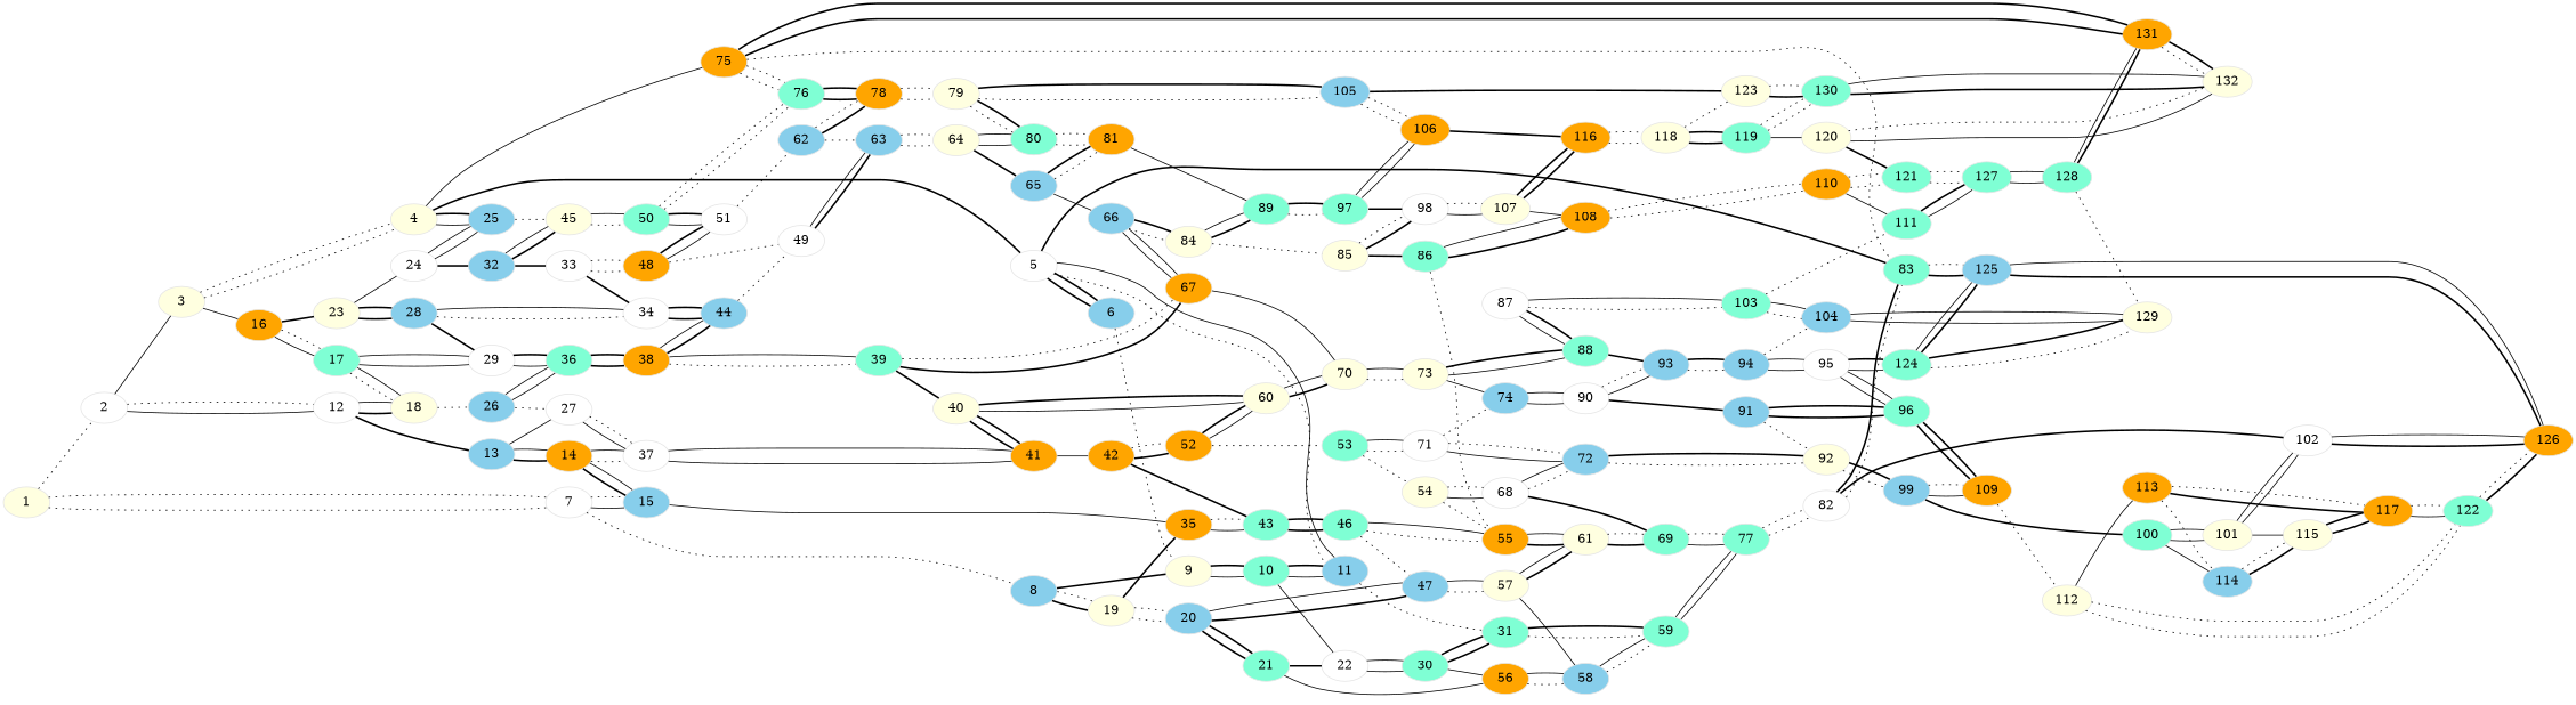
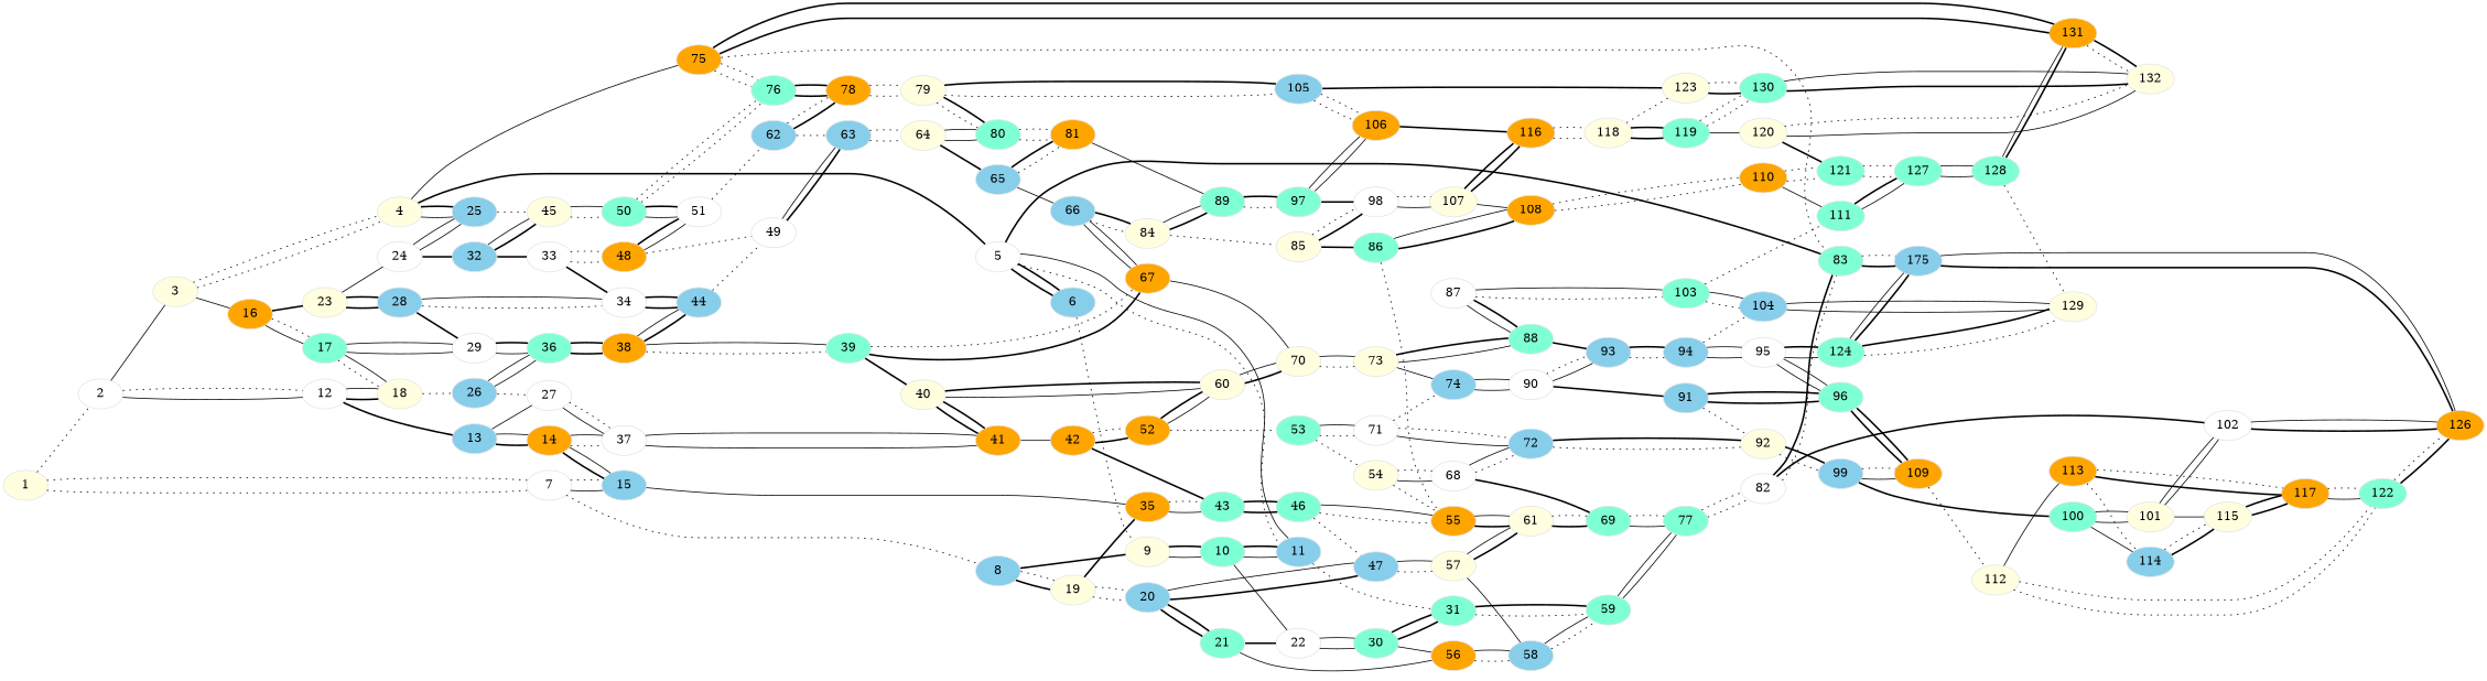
  graph {
    rankdir=LR
    node [color=gray90 fillcolor=aquamarine style=filled]
    edge [style=dotted]
    1 [fillcolor=lightyellow]
    2 [fillcolor=white]
    7 [fillcolor=white]
    3 [fillcolor=lightyellow]
    12 [fillcolor=white]
    8 [fillcolor=skyblue]
    15 [fillcolor=skyblue]
    4 [fillcolor=lightyellow]
    16 [fillcolor=orange]
    13 [fillcolor=skyblue]
    18 [fillcolor=lightyellow]
    5 [fillcolor=white]
    25 [fillcolor=skyblue]
    75 [fillcolor=orange]
    17
    23 [fillcolor=lightyellow]
    6 [fillcolor=skyblue]
    11 [fillcolor=skyblue]
    83
    45 [fillcolor=lightyellow]
    76
    131 [fillcolor=orange]
    9 [fillcolor=lightyellow]
    31
-   125 [fillcolor=skyblue]
+   125 [fillcolor=skyblue label=175]
    10
    19 [fillcolor=lightyellow]
    35 [fillcolor=orange]
    20 [fillcolor=skyblue]
    22 [fillcolor=white]
    30
    59
    14 [fillcolor=orange]
    27 [fillcolor=white]
    26 [fillcolor=skyblue]
    37 [fillcolor=white]
    41 [fillcolor=orange]
    43
    29 [fillcolor=white]
    24 [fillcolor=white]
    28 [fillcolor=skyblue]
    36
    21
    47 [fillcolor=skyblue]
    56 [fillcolor=orange]
    57 [fillcolor=lightyellow]
    58 [fillcolor=skyblue]
    32 [fillcolor=skyblue]
    34 [fillcolor=white]
    33 [fillcolor=white]
    50
    38 [fillcolor=orange]
    44 [fillcolor=skyblue]
    77
    48 [fillcolor=orange]
    49 [fillcolor=white]
    51 [fillcolor=white]
    46
    39
    42 [fillcolor=orange]
    40 [fillcolor=lightyellow]
    67 [fillcolor=orange]
    60 [fillcolor=lightyellow]
    70 [fillcolor=lightyellow]
    52 [fillcolor=orange]
    53
    55 [fillcolor=orange]
    63 [fillcolor=skyblue]
    61 [fillcolor=lightyellow]
    62 [fillcolor=skyblue]
    64 [fillcolor=lightyellow]
    78 [fillcolor=orange]
    54 [fillcolor=lightyellow]
    71 [fillcolor=white]
    68 [fillcolor=white]
    72 [fillcolor=skyblue]
    74 [fillcolor=skyblue]
    69
    82 [fillcolor=white]
    73 [fillcolor=lightyellow]
    79 [fillcolor=lightyellow]
    65 [fillcolor=skyblue]
    80
    66 [fillcolor=skyblue]
    81 [fillcolor=orange]
    84 [fillcolor=lightyellow]
    89
    85 [fillcolor=lightyellow]
    92 [fillcolor=lightyellow]
    88
    90 [fillcolor=white]
    99 [fillcolor=skyblue]
    93 [fillcolor=skyblue]
    91 [fillcolor=skyblue]
    132 [fillcolor=lightyellow]
    102 [fillcolor=white]
    105 [fillcolor=skyblue]
    106 [fillcolor=orange]
    123 [fillcolor=lightyellow]
    97
    126 [fillcolor=orange]
    86
    98 [fillcolor=white]
    108 [fillcolor=orange]
    107 [fillcolor=lightyellow]
    87 [fillcolor=white]
    103
    110 [fillcolor=orange]
    104 [fillcolor=skyblue]
    111
    94 [fillcolor=skyblue]
    96
    109 [fillcolor=orange]
    100
    95 [fillcolor=white]
    124
    129 [fillcolor=lightyellow]
    112 [fillcolor=lightyellow]
    116 [fillcolor=orange]
    101 [fillcolor=lightyellow]
    114 [fillcolor=skyblue]
    115 [fillcolor=lightyellow]
    117 [fillcolor=orange]
    127
    130
    118 [fillcolor=lightyellow]
    121
    113 [fillcolor=orange]
    122
    128
    119
    120 [fillcolor=lightyellow]
    1 -- 2
    1 -- 7
    1 -- 7
    2 -- 3 [style=solid]
    2 -- 12 [style=solid]
    2 -- 12
    7 -- 8
    7 -- 15 [style=solid]
    7 -- 15
    3 -- 4
    3 -- 4
    3 -- 16 [style=solid]
    12 -- 13 [style=bold]
    12 -- 18 [style=bold]
    12 -- 18 [style=solid]
    8 -- 9 [style=bold]
    8 -- 19 [style=bold]
    8 -- 19
    15 -- 35 [style=solid]
    4 -- 5 [style=bold]
    4 -- 25 [style=solid]
    4 -- 25 [style=bold]
    4 -- 75 [style=solid]
    16 -- 17 [style=solid]
    16 -- 17
    16 -- 23 [style=bold]
    13 -- 14 [style=bold]
    13 -- 14 [style=solid]
    13 -- 27 [style=solid]
    18 -- 26
    5 -- 6 [style=bold]
    5 -- 6 [style=bold]
    5 -- 11
    5 -- 11 [style=solid]
    5 -- 83 [style=bold]
    25 -- 45
    75 -- 83
    75 -- 76
    75 -- 76
    75 -- 131 [style=bold]
    75 -- 131 [style=bold]
    17 -- 18
    17 -- 18 [style=solid]
    17 -- 29 [style=solid]
    17 -- 29 [style=solid]
    23 -- 24 [style=solid]
    23 -- 28 [style=bold]
    23 -- 28 [style=bold]
    6 -- 9
    11 -- 31
    83 -- 125 [style=bold]
    83 -- 125
    45 -- 50
    45 -- 50 [style=solid]
    76 -- 78 [style=bold]
    76 -- 78 [style=bold]
    131 -- 132
    131 -- 132 [style=bold]
    9 -- 10 [style=solid]
    9 -- 10 [style=bold]
    31 -- 59
    31 -- 59 [style=bold]
    125 -- 126 [style=bold]
    125 -- 126 [style=solid]
    10 -- 11 [style=solid]
    10 -- 11 [style=bold]
    10 -- 22 [style=solid]
    19 -- 35 [style=bold]
    19 -- 20
    19 -- 20
    35 -- 43 [style=solid]
    35 -- 43
    20 -- 21 [style=bold]
    20 -- 21 [style=bold]
    20 -- 47 [style=bold]
    20 -- 47 [style=solid]
    22 -- 30 [style=solid]
    22 -- 30 [style=solid]
    30 -- 31 [style=bold]
    30 -- 31 [style=bold]
    30 -- 56 [style=solid]
    59 -- 77 [style=solid]
    59 -- 77 [style=solid]
    14 -- 15 [style=bold]
    14 -- 15 [style=solid]
    14 -- 37
    14 -- 37 [style=solid]
    27 -- 37 [style=solid]
    27 -- 37
    26 -- 27
    26 -- 36 [style=solid]
    26 -- 36 [style=solid]
    37 -- 41 [style=solid]
    37 -- 41 [style=solid]
    41 -- 42 [style=solid]
    43 -- 46 [style=bold]
    43 -- 46 [style=bold]
    29 -- 36 [style=solid]
    29 -- 36 [style=bold]
    24 -- 25 [style=solid]
    24 -- 25 [style=solid]
    24 -- 32 [style=bold]
    28 -- 29 [style=bold]
    28 -- 34
    28 -- 34 [style=solid]
    36 -- 38 [style=bold]
    36 -- 38 [style=bold]
    21 -- 22 [style=bold]
    21 -- 56 [style=solid]
    47 -- 57
    47 -- 57 [style=solid]
    56 -- 58
    56 -- 58 [style=solid]
    57 -- 58 [style=solid]
    57 -- 61 [style=bold]
    57 -- 61 [style=solid]
    58 -- 59
    58 -- 59 [style=solid]
    32 -- 45 [style=bold]
    32 -- 45 [style=solid]
    32 -- 33 [style=bold]
    34 -- 44 [style=bold]
    34 -- 44 [style=bold]
    33 -- 34 [style=bold]
    33 -- 48
    33 -- 48
    50 -- 76
    50 -- 76
    50 -- 51 [style=solid]
    50 -- 51 [style=bold]
    38 -- 44 [style=bold]
    38 -- 44 [style=solid]
    38 -- 39
    38 -- 39 [style=solid]
    44 -- 49
    77 -- 82
    77 -- 82
    48 -- 49
    48 -- 51 [style=solid]
    48 -- 51 [style=bold]
    49 -- 63 [style=bold]
    49 -- 63 [style=solid]
    51 -- 62
    46 -- 47
    46 -- 55
    46 -- 55 [style=solid]
    39 -- 40 [style=bold]
    39 -- 67 [style=bold]
    39 -- 67
    42 -- 43 [style=bold]
    42 -- 52 [style=bold]
    42 -- 52
    40 -- 41 [style=bold]
    40 -- 41 [style=bold]
    40 -- 60 [style=solid]
    40 -- 60 [style=bold]
    67 -- 70 [style=solid]
    60 -- 70 [style=bold]
    60 -- 70 [style=solid]
    70 -- 73
    70 -- 73 [style=solid]
    52 -- 60 [style=solid]
    52 -- 60 [style=bold]
    52 -- 53
    53 -- 54
    53 -- 71
    53 -- 71 [style=solid]
    55 -- 61 [style=bold]
    55 -- 61 [style=solid]
    63 -- 64
    63 -- 64
    61 -- 69 [style=bold]
    61 -- 69
    62 -- 63
    62 -- 78 [style=bold]
    62 -- 78
    64 -- 65 [style=bold]
    64 -- 80 [style=solid]
    64 -- 80 [style=solid]
    78 -- 79
    78 -- 79
    54 -- 55
    54 -- 68 [style=solid]
    54 -- 68
    71 -- 72 [style=solid]
    71 -- 72
    71 -- 74
    68 -- 72
    68 -- 72 [style=solid]
    68 -- 69 [style=bold]
    72 -- 92
    72 -- 92 [style=bold]
    74 -- 90 [style=solid]
    74 -- 90 [style=solid]
    69 -- 77 [style=solid]
    69 -- 77
    82 -- 83
    82 -- 83 [style=bold]
    82 -- 102 [style=bold]
    73 -- 74 [style=solid]
    73 -- 88 [style=solid]
    73 -- 88 [style=bold]
    79 -- 80
    79 -- 80 [style=bold]
    79 -- 105
    79 -- 105 [style=bold]
    65 -- 66 [style=solid]
    65 -- 81
    65 -- 81 [style=bold]
    80 -- 81
    80 -- 81
    66 -- 67 [style=solid]
    66 -- 67 [style=solid]
    66 -- 84
    66 -- 84 [style=bold]
    81 -- 89 [style=solid]
    84 -- 89 [style=bold]
    84 -- 89 [style=solid]
    84 -- 85
    89 -- 97
    89 -- 97 [style=bold]
    85 -- 86 [style=bold]
    85 -- 98 [style=bold]
    85 -- 98
    92 -- 99
    92 -- 99 [style=bold]
    88 -- 93 [style=bold]
    90 -- 93 [style=solid]
    90 -- 93
    90 -- 91 [style=bold]
    99 -- 109 [style=solid]
    99 -- 109
    99 -- 100 [style=bold]
    93 -- 94
    93 -- 94 [style=bold]
    91 -- 92
    91 -- 96 [style=bold]
    91 -- 96 [style=bold]
    102 -- 126 [style=bold]
    102 -- 126 [style=solid]
    105 -- 106
    105 -- 106
    105 -- 123 [style=bold]
    106 -- 116 [style=bold]
    123 -- 130 [style=bold]
    123 -- 130
    97 -- 106 [style=solid]
    97 -- 106 [style=solid]
    97 -- 98 [style=bold]
    86 -- 55
    86 -- 108 [style=bold]
    86 -- 108 [style=solid]
    98 -- 107 [style=solid]
    98 -- 107
    108 -- 110
    108 -- 110
    107 -- 108 [style=solid]
    107 -- 116 [style=bold]
    107 -- 116 [style=bold]
    87 -- 88 [style=solid]
    87 -- 88 [style=bold]
    87 -- 103
    87 -- 103 [style=solid]
    103 -- 104
    103 -- 104 [style=solid]
    103 -- 111
    110 -- 111 [style=solid]
    110 -- 121
    110 -- 121
    104 -- 129 [style=solid]
    104 -- 129 [style=solid]
    111 -- 127 [style=solid]
    111 -- 127 [style=bold]
    94 -- 104
    94 -- 95 [style=solid]
    94 -- 95 [style=solid]
    96 -- 109 [style=bold]
    96 -- 109 [style=bold]
    109 -- 112
    100 -- 101 [style=solid]
    100 -- 101 [style=solid]
    100 -- 114 [style=solid]
    95 -- 96 [style=solid]
    95 -- 96 [style=solid]
    95 -- 124 [style=solid]
    95 -- 124 [style=bold]
    124 -- 125 [style=bold]
    124 -- 125 [style=solid]
    124 -- 129
    124 -- 129 [style=bold]
    112 -- 113 [style=solid]
    112 -- 122
    112 -- 122
    116 -- 118
    116 -- 118
    101 -- 102 [style=solid]
    101 -- 102 [style=solid]
    101 -- 115 [style=solid]
    114 -- 115 [style=bold]
    114 -- 115
    115 -- 117 [style=bold]
    115 -- 117 [style=bold]
    117 -- 122 [style=solid]
    117 -- 122
    127 -- 128 [style=solid]
    127 -- 128 [style=solid]
    130 -- 132 [style=bold]
    130 -- 132 [style=solid]
    118 -- 123
    118 -- 119 [style=bold]
    118 -- 119 [style=bold]
    121 -- 127
    121 -- 127
    113 -- 114
    113 -- 117 [style=bold]
    113 -- 117
    122 -- 126 [style=bold]
    122 -- 126
    128 -- 131 [style=bold]
    128 -- 131 [style=solid]
    128 -- 129
    119 -- 130
    119 -- 130
    119 -- 120 [style=solid]
    120 -- 132 [style=solid]
    120 -- 132
    120 -- 121 [style=bold]
  }
